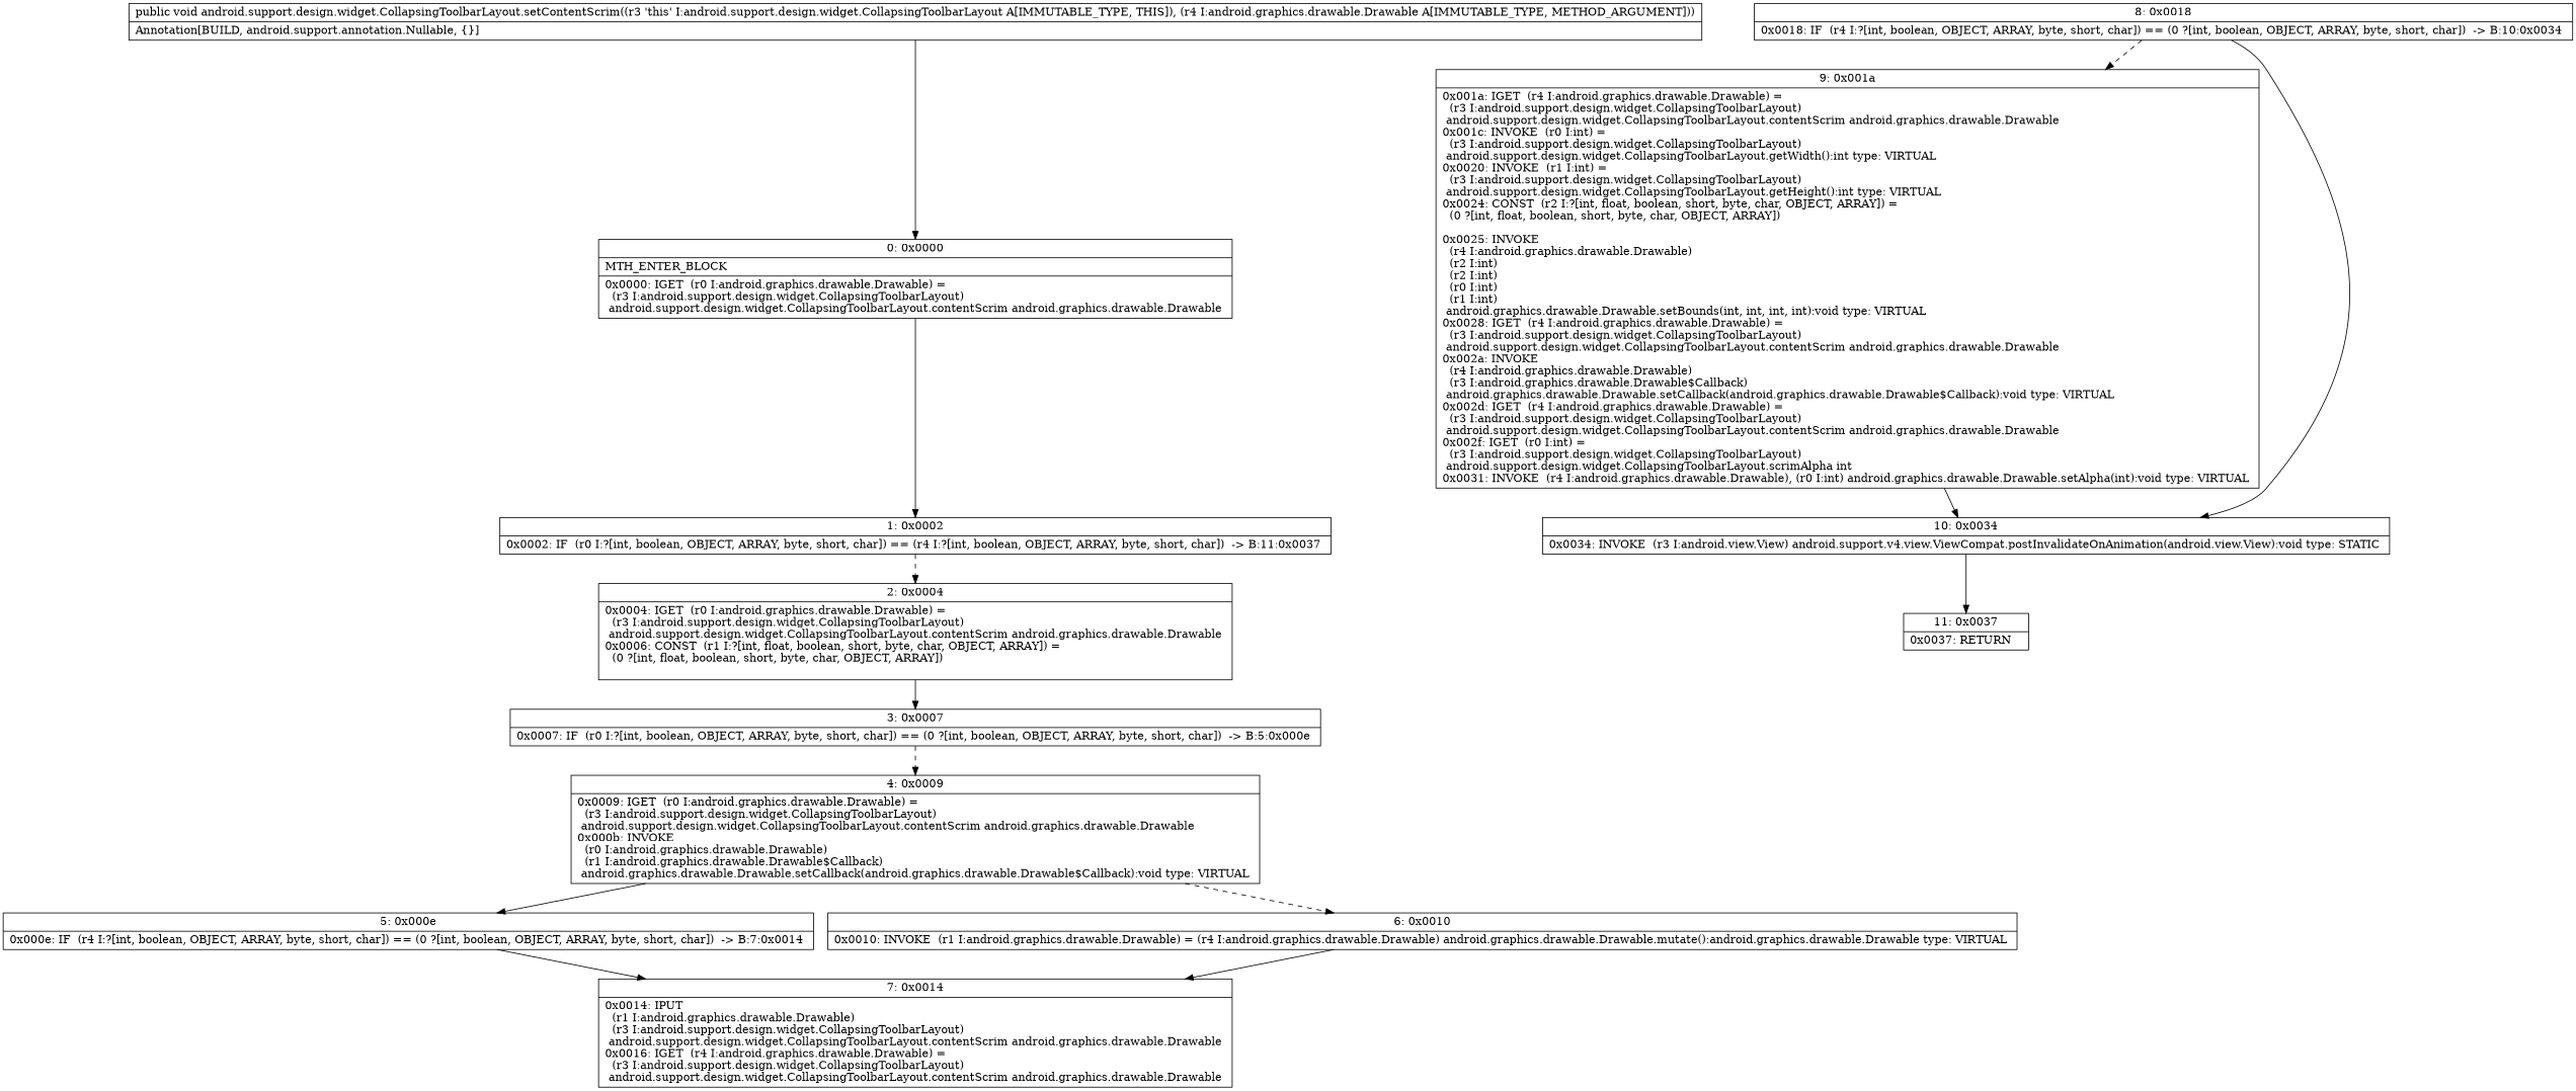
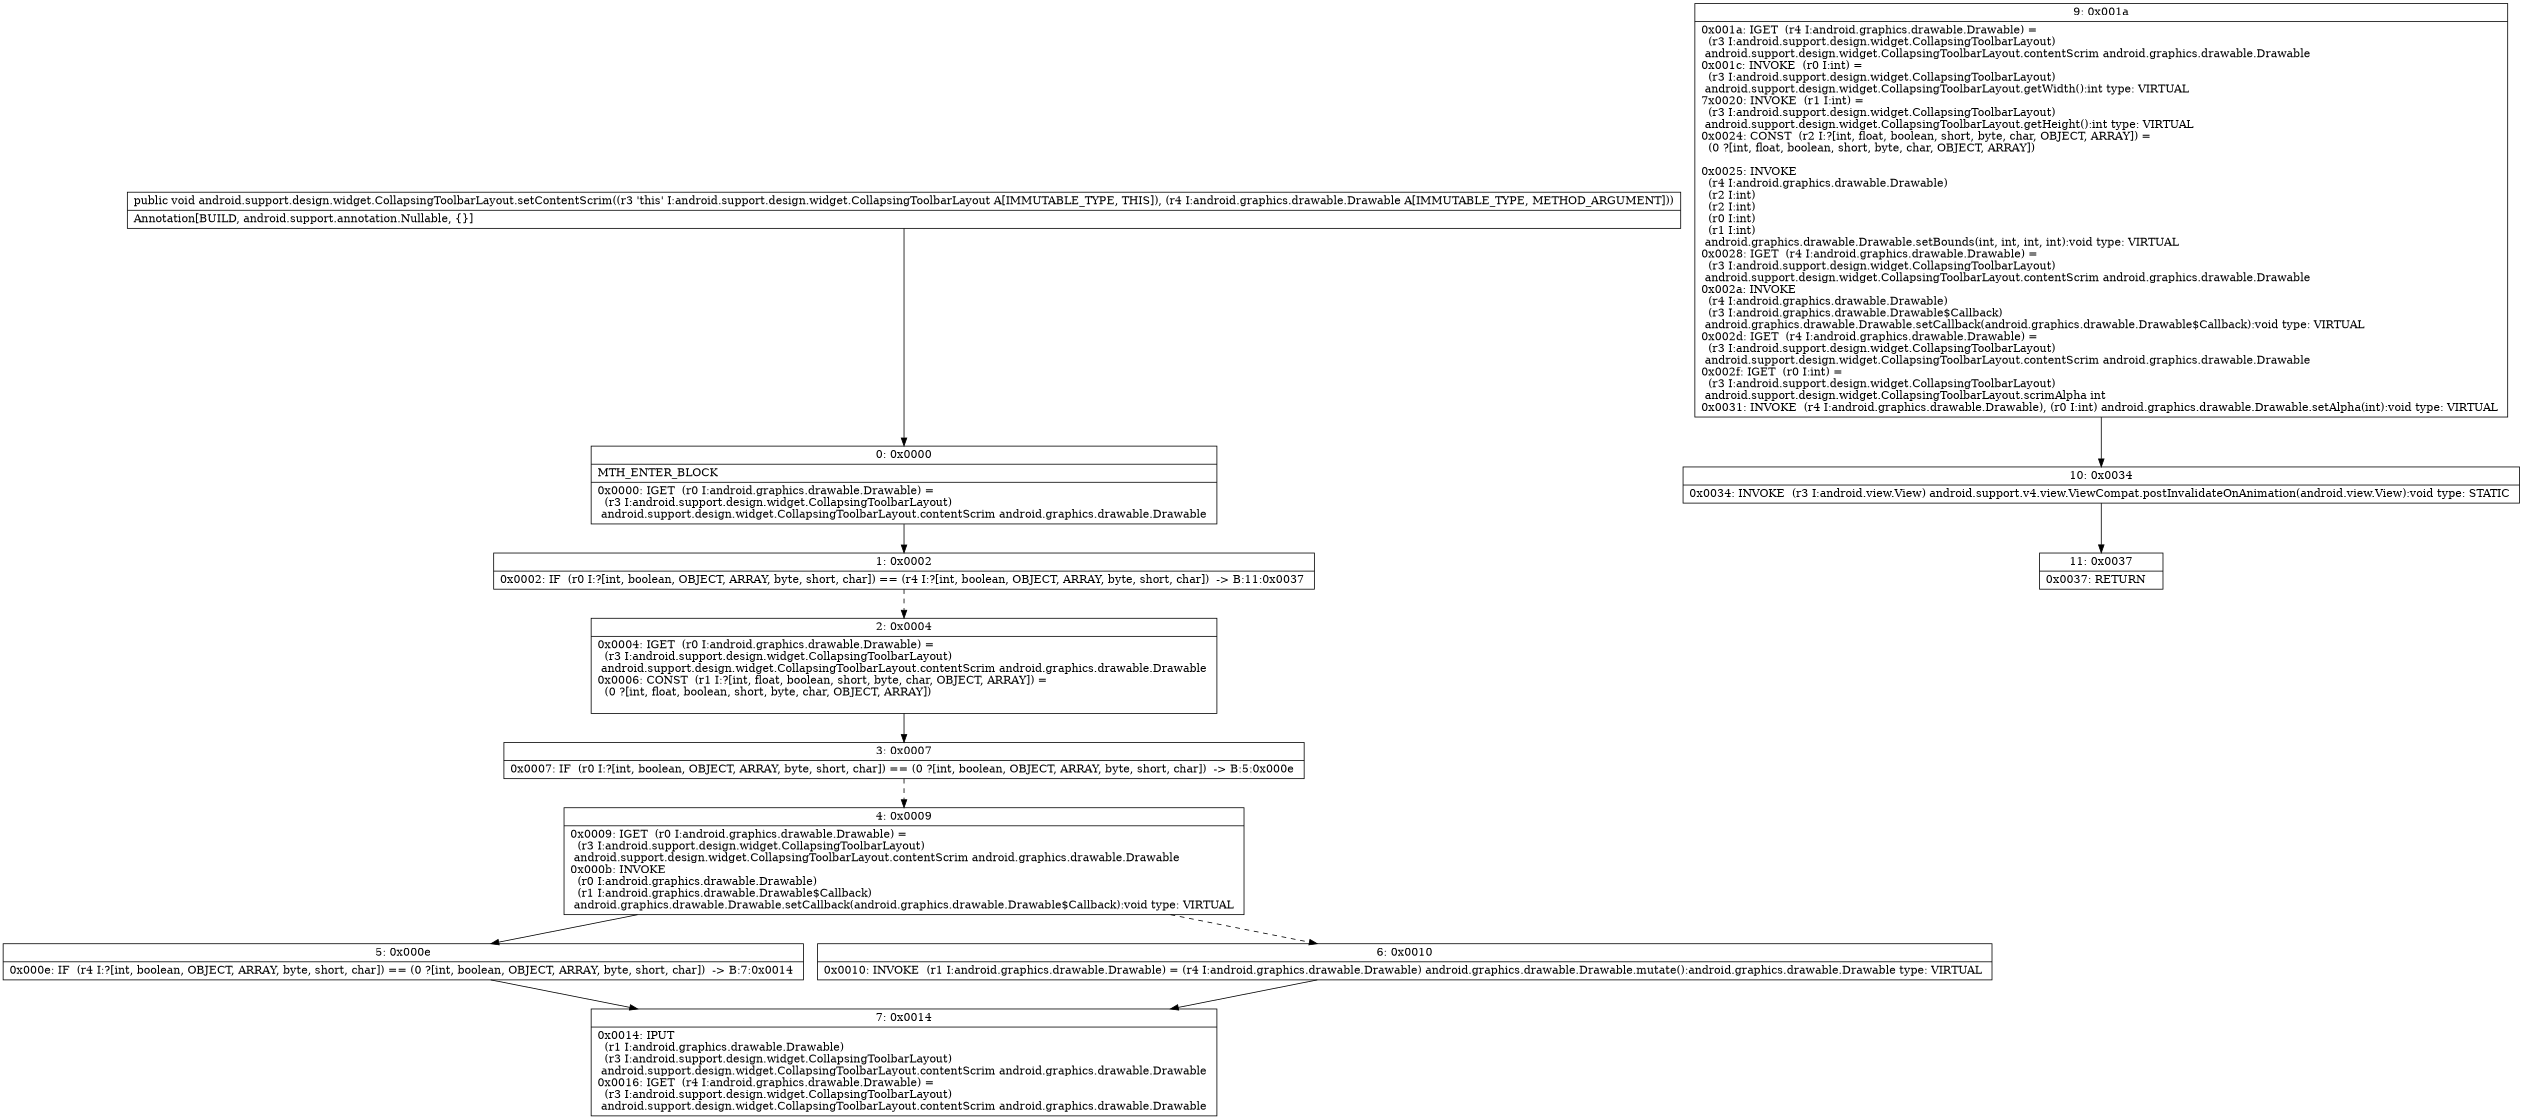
  digraph {
    node [shape=record]
    n1 [label="{0\:\ 0x0000|MTH_ENTER_BLOCK\l|0x0000: IGET  (r0 I:android.graphics.drawable.Drawable) = \l  (r3 I:android.support.design.widget.CollapsingToolbarLayout)\l android.support.design.widget.CollapsingToolbarLayout.contentScrim android.graphics.drawable.Drawable \l}"]
    n2 [label="{1\:\ 0x0002|0x0002: IF  (r0 I:?[int, boolean, OBJECT, ARRAY, byte, short, char]) == (r4 I:?[int, boolean, OBJECT, ARRAY, byte, short, char])  \-\> B:11:0x0037 \l}"]
    n3 [label="{2\:\ 0x0004|0x0004: IGET  (r0 I:android.graphics.drawable.Drawable) = \l  (r3 I:android.support.design.widget.CollapsingToolbarLayout)\l android.support.design.widget.CollapsingToolbarLayout.contentScrim android.graphics.drawable.Drawable \l0x0006: CONST  (r1 I:?[int, float, boolean, short, byte, char, OBJECT, ARRAY]) = \l  (0 ?[int, float, boolean, short, byte, char, OBJECT, ARRAY])\l \l}"]
    n4 [label="{3\:\ 0x0007|0x0007: IF  (r0 I:?[int, boolean, OBJECT, ARRAY, byte, short, char]) == (0 ?[int, boolean, OBJECT, ARRAY, byte, short, char])  \-\> B:5:0x000e \l}"]
    n5 [label="{11\:\ 0x0037|0x0037: RETURN   \l}"]
    n6 [label="{4\:\ 0x0009|0x0009: IGET  (r0 I:android.graphics.drawable.Drawable) = \l  (r3 I:android.support.design.widget.CollapsingToolbarLayout)\l android.support.design.widget.CollapsingToolbarLayout.contentScrim android.graphics.drawable.Drawable \l0x000b: INVOKE  \l  (r0 I:android.graphics.drawable.Drawable)\l  (r1 I:android.graphics.drawable.Drawable$Callback)\l android.graphics.drawable.Drawable.setCallback(android.graphics.drawable.Drawable$Callback):void type: VIRTUAL \l}"]
    n7 [label="{5\:\ 0x000e|0x000e: IF  (r4 I:?[int, boolean, OBJECT, ARRAY, byte, short, char]) == (0 ?[int, boolean, OBJECT, ARRAY, byte, short, char])  \-\> B:7:0x0014 \l}"]
    n8 [label="{6\:\ 0x0010|0x0010: INVOKE  (r1 I:android.graphics.drawable.Drawable) = (r4 I:android.graphics.drawable.Drawable) android.graphics.drawable.Drawable.mutate():android.graphics.drawable.Drawable type: VIRTUAL \l}"]
    n9 [label="{7\:\ 0x0014|0x0014: IPUT  \l  (r1 I:android.graphics.drawable.Drawable)\l  (r3 I:android.support.design.widget.CollapsingToolbarLayout)\l android.support.design.widget.CollapsingToolbarLayout.contentScrim android.graphics.drawable.Drawable \l0x0016: IGET  (r4 I:android.graphics.drawable.Drawable) = \l  (r3 I:android.support.design.widget.CollapsingToolbarLayout)\l android.support.design.widget.CollapsingToolbarLayout.contentScrim android.graphics.drawable.Drawable \l}"]
-   n10 [label="{8\:\ 0x0018|0x0018: IF  (r4 I:?[int, boolean, OBJECT, ARRAY, byte, short, char]) == (0 ?[int, boolean, OBJECT, ARRAY, byte, short, char])  \-\> B:10:0x0034 \l}"]
-   n11 [label="{9\:\ 0x001a|0x001a: IGET  (r4 I:android.graphics.drawable.Drawable) = \l  (r3 I:android.support.design.widget.CollapsingToolbarLayout)\l android.support.design.widget.CollapsingToolbarLayout.contentScrim android.graphics.drawable.Drawable \l0x001c: INVOKE  (r0 I:int) = \l  (r3 I:android.support.design.widget.CollapsingToolbarLayout)\l android.support.design.widget.CollapsingToolbarLayout.getWidth():int type: VIRTUAL \l0x0020: INVOKE  (r1 I:int) = \l  (r3 I:android.support.design.widget.CollapsingToolbarLayout)\l android.support.design.widget.CollapsingToolbarLayout.getHeight():int type: VIRTUAL \l0x0024: CONST  (r2 I:?[int, float, boolean, short, byte, char, OBJECT, ARRAY]) = \l  (0 ?[int, float, boolean, short, byte, char, OBJECT, ARRAY])\l \l0x0025: INVOKE  \l  (r4 I:android.graphics.drawable.Drawable)\l  (r2 I:int)\l  (r2 I:int)\l  (r0 I:int)\l  (r1 I:int)\l android.graphics.drawable.Drawable.setBounds(int, int, int, int):void type: VIRTUAL \l0x0028: IGET  (r4 I:android.graphics.drawable.Drawable) = \l  (r3 I:android.support.design.widget.CollapsingToolbarLayout)\l android.support.design.widget.CollapsingToolbarLayout.contentScrim android.graphics.drawable.Drawable \l0x002a: INVOKE  \l  (r4 I:android.graphics.drawable.Drawable)\l  (r3 I:android.graphics.drawable.Drawable$Callback)\l android.graphics.drawable.Drawable.setCallback(android.graphics.drawable.Drawable$Callback):void type: VIRTUAL \l0x002d: IGET  (r4 I:android.graphics.drawable.Drawable) = \l  (r3 I:android.support.design.widget.CollapsingToolbarLayout)\l android.support.design.widget.CollapsingToolbarLayout.contentScrim android.graphics.drawable.Drawable \l0x002f: IGET  (r0 I:int) = \l  (r3 I:android.support.design.widget.CollapsingToolbarLayout)\l android.support.design.widget.CollapsingToolbarLayout.scrimAlpha int \l0x0031: INVOKE  (r4 I:android.graphics.drawable.Drawable), (r0 I:int) android.graphics.drawable.Drawable.setAlpha(int):void type: VIRTUAL \l}"]
+   n11 [label="{9\:\ 0x001a|0x001a: IGET  (r4 I:android.graphics.drawable.Drawable) = \l  (r3 I:android.support.design.widget.CollapsingToolbarLayout)\l android.support.design.widget.CollapsingToolbarLayout.contentScrim android.graphics.drawable.Drawable \l0x001c: INVOKE  (r0 I:int) = \l  (r3 I:android.support.design.widget.CollapsingToolbarLayout)\l android.support.design.widget.CollapsingToolbarLayout.getWidth():int type: VIRTUAL \l7x0020: INVOKE  (r1 I:int) = \l  (r3 I:android.support.design.widget.CollapsingToolbarLayout)\l android.support.design.widget.CollapsingToolbarLayout.getHeight():int type: VIRTUAL \l0x0024: CONST  (r2 I:?[int, float, boolean, short, byte, char, OBJECT, ARRAY]) = \l  (0 ?[int, float, boolean, short, byte, char, OBJECT, ARRAY])\l \l0x0025: INVOKE  \l  (r4 I:android.graphics.drawable.Drawable)\l  (r2 I:int)\l  (r2 I:int)\l  (r0 I:int)\l  (r1 I:int)\l android.graphics.drawable.Drawable.setBounds(int, int, int, int):void type: VIRTUAL \l0x0028: IGET  (r4 I:android.graphics.drawable.Drawable) = \l  (r3 I:android.support.design.widget.CollapsingToolbarLayout)\l android.support.design.widget.CollapsingToolbarLayout.contentScrim android.graphics.drawable.Drawable \l0x002a: INVOKE  \l  (r4 I:android.graphics.drawable.Drawable)\l  (r3 I:android.graphics.drawable.Drawable$Callback)\l android.graphics.drawable.Drawable.setCallback(android.graphics.drawable.Drawable$Callback):void type: VIRTUAL \l0x002d: IGET  (r4 I:android.graphics.drawable.Drawable) = \l  (r3 I:android.support.design.widget.CollapsingToolbarLayout)\l android.support.design.widget.CollapsingToolbarLayout.contentScrim android.graphics.drawable.Drawable \l0x002f: IGET  (r0 I:int) = \l  (r3 I:android.support.design.widget.CollapsingToolbarLayout)\l android.support.design.widget.CollapsingToolbarLayout.scrimAlpha int \l0x0031: INVOKE  (r4 I:android.graphics.drawable.Drawable), (r0 I:int) android.graphics.drawable.Drawable.setAlpha(int):void type: VIRTUAL \l}"]
    n12 [label="{10\:\ 0x0034|0x0034: INVOKE  (r3 I:android.view.View) android.support.v4.view.ViewCompat.postInvalidateOnAnimation(android.view.View):void type: STATIC \l}"]
    n13 [label="{public void android.support.design.widget.CollapsingToolbarLayout.setContentScrim((r3 'this' I:android.support.design.widget.CollapsingToolbarLayout A[IMMUTABLE_TYPE, THIS]), (r4 I:android.graphics.drawable.Drawable A[IMMUTABLE_TYPE, METHOD_ARGUMENT]))  | Annotation[BUILD, android.support.annotation.Nullable, \{\}]\l}"]
    n1 -> n2
    n2 -> n3 [style=dashed]
    n3 -> n4
    n4 -> n6 [style=dashed]
    n6 -> n7
    n6 -> n8 [style=dashed]
    n7 -> n9
    n8 -> n9
-   n10 -> n11 [style=dashed]
-   n10 -> n12
    n11 -> n12
    n12 -> n5
    n13 -> n1
  }
